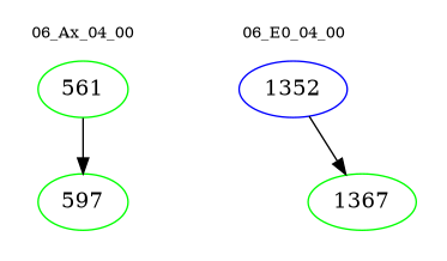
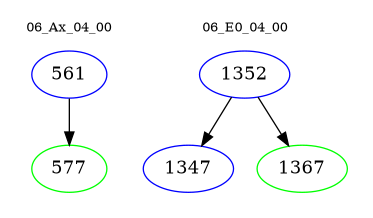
  digraph {
    node [color=blue]
    edge [color=black]
-   n1 [color=green label=561]
-   n2 [color=green label=597]
+   n1 [label=561]
+   n2 [color=green label=577]
    n3 [label=1352]
+   n4 [label=1347]
    n5 [color=green label=1367]
    subgraph cluster_1 {
      color=white
      fontsize=10
      label="06_Ax_04_00"
      n1
      n2
    }
    subgraph cluster_2 {
      color=white
      fontsize=10
      label="06_E0_04_00"
      n3
+     n4
      n5
    }
    n1 -> n2
+   n3 -> n4
    n3 -> n5
  }
